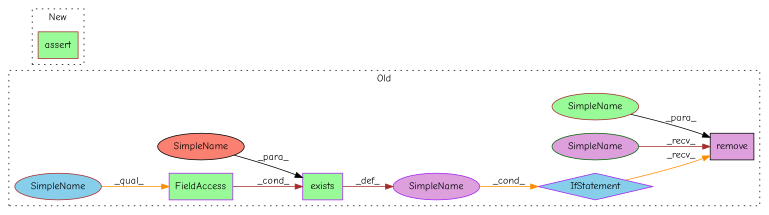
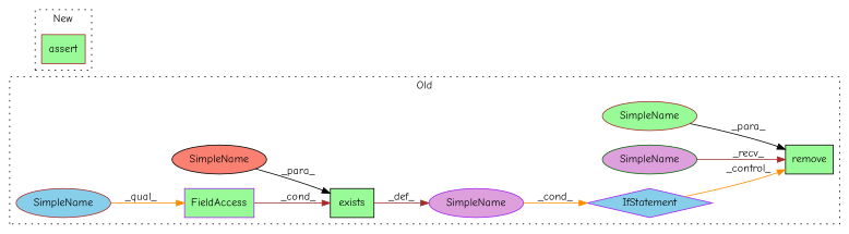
  digraph {
    fontname="Comic Neue"
    rankdir=LR
    node [a=42 color=black fillcolor=palegreen fontname="Comic Neue" l="7,1" s=4320 shape=ellipse style=filled]
    edge [color=brown fontname="Comic Neue"]
-   n1 [a=32 color=purple label=exists s="4328,4344" shape=box]
+   n1 [a=32 label=exists s="4328,4344" shape=box]
    n2 [a=25 color=purple fillcolor=skyblue l="4,2" label=IfStatement s="4316,4345" shape=diamond]
    n3 [a=22 color=purple l=7 label=FieldAccess shape=box]
    n4 [color=purple fillcolor=plum label=SimpleName l="" s=""]
-   n5 [a=32 fillcolor=plum label=remove s="4360,4376" shape=box]
+   n5 [a=32 label=remove s="4360,4376" shape=box]
    n6 [fillcolor=salmon l=9 label=SimpleName s=4335]
    n7 [color=brown l=9 label=SimpleName s=4367]
    n8 [color=darkgreen fillcolor=plum l=2 label=SimpleName s=4357]
    n9 [color=brown fillcolor=skyblue l=2 label=SimpleName]
    n10 [a=6 color=brown l=7 label=assert s=4292 shape=box]
    subgraph cluster_1 {
      label=Old
      style=dotted
      n1
      n2
      n3
      n4
      n5
      n6
      n7
      n8
      n9
    }
    subgraph cluster_2 {
      label=New
      style=dotted
      n10
    }
    n1 -> n4 [label=_def_]
-   n2 -> n5 [color=darkorange label=_recv_]
+   n2 -> n5 [color=darkorange label=_control_]
    n3 -> n1 [label=_cond_]
    n4 -> n2 [color=darkorange label=_cond_]
    n6 -> n1 [color=black label=_para_]
    n7 -> n5 [color=black label=_para_]
    n8 -> n5 [label=_recv_]
    n9 -> n3 [color=darkorange label=_qual_]
  }
